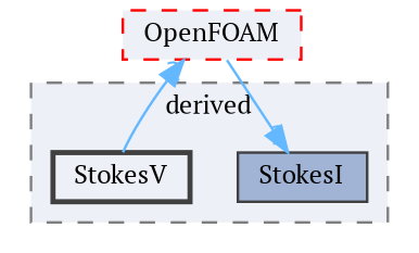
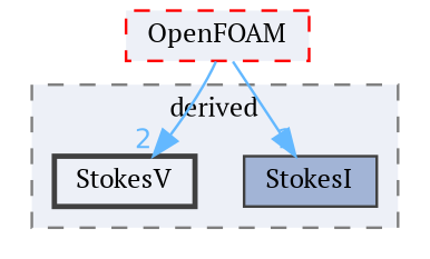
  digraph {
    compound=true
    fontname="PT Serif"
    node [color=grey25 fillcolor="#edf0f7" fontname="PT Serif" fontsize=10 shape=box]
    edge [color=steelblue1 fontcolor=steelblue1 fontname="PT Serif" fontsize=10 labeldistance=1.5 labelfontname=Helvetica labelfontsize=10]
    n1 [fillcolor="#a2b4d6" height=0.2 label=StokesI style=filled width=0.4]
    n2 [height=0.2 label=StokesV style="filled,bold" width=0.4]
    n3 [color=red height=0.2 label=OpenFOAM style="filled,dashed" width=0.4]
    subgraph cluster_1 {
      bgcolor="#edf0f7"
      fontsize=10
      label=derived
      pencolor=grey50
      style="filled,dashed"
      n1
      n2
    }
-   n2 -> n3 [headlabel=2]
+   n3 -> n2 [headlabel=2]
    n3 -> n1 [headlabel=1]
  }
